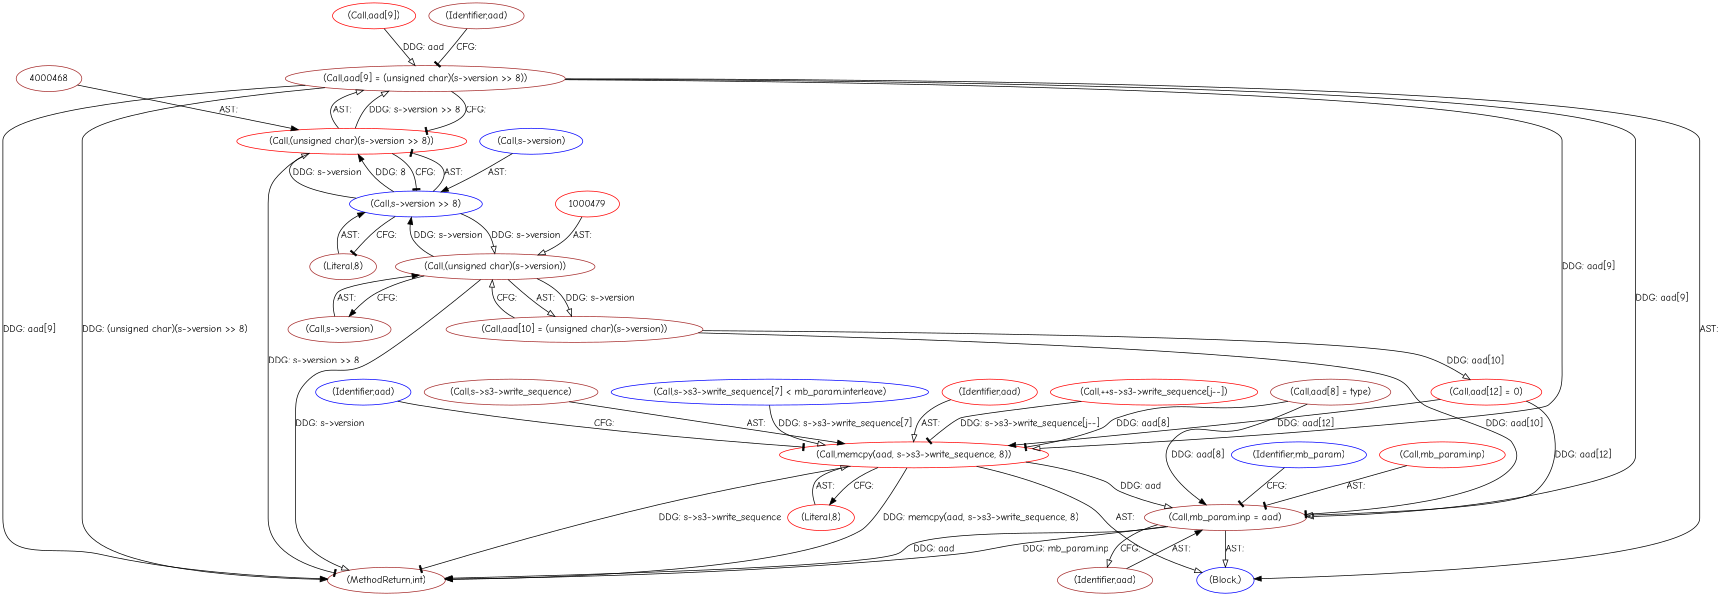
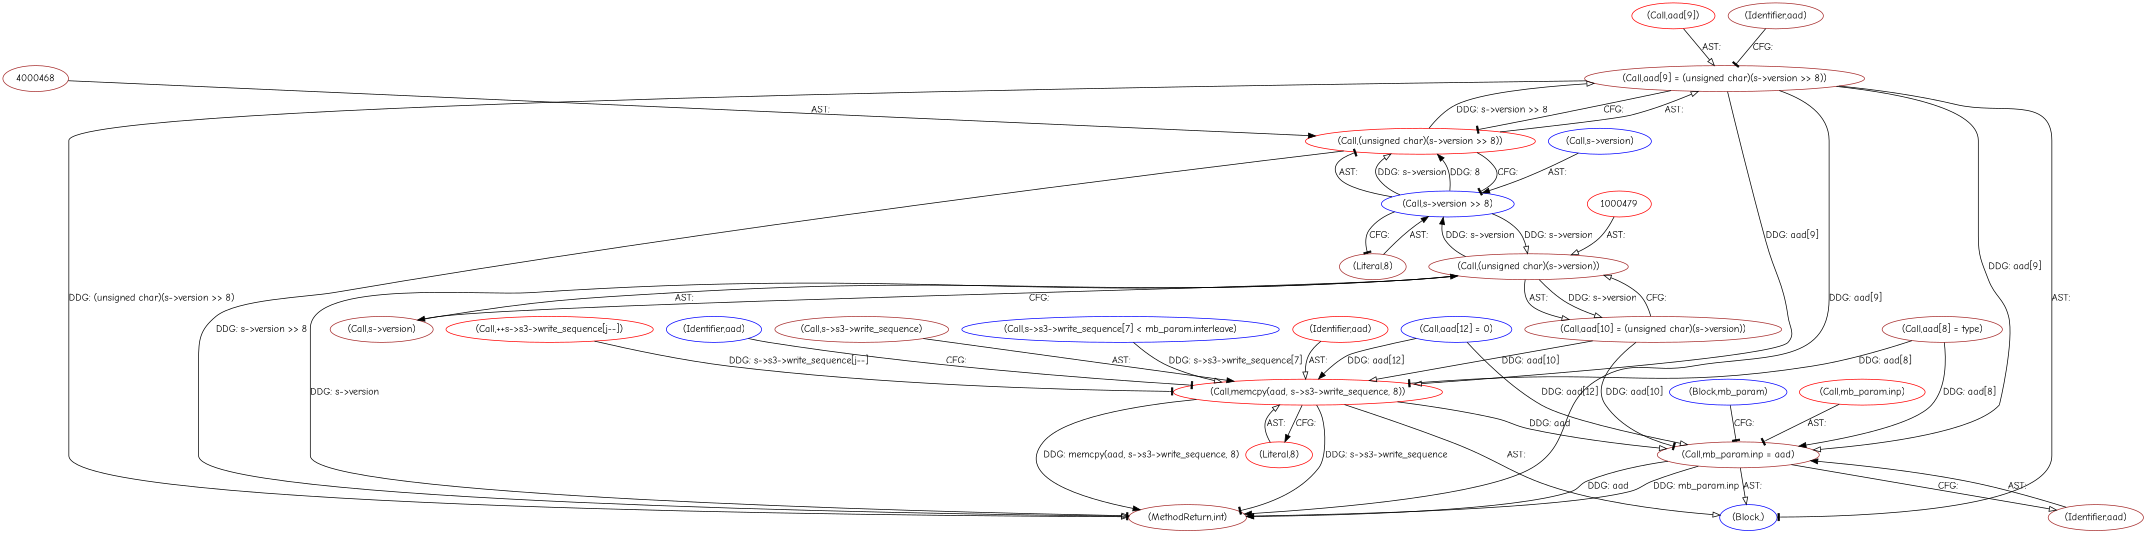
  digraph {
    fontname="Comic Neue"
    node [color=brown fontname="Comic Neue"]
    edge [arrowhead=onormal fontname="Comic Neue"]
    n1 [label="(Call,aad[9] = (unsigned char)(s->version >> 8))"]
    n2 [color=red label="(Call,(unsigned char)(s->version >> 8))"]
    n3 [color=red label="(Call,memcpy(aad, s->s3->write_sequence, 8))"]
    n4 [label="(Call,mb_param.inp = aad)"]
    n5 [label="(MethodReturn,int)"]
    n6 [color=blue label="(Block,)"]
    n7 [color=blue label="(Call,s->version >> 8)"]
    n8 [color=red label="(Literal,8)"]
    n9 [label="(Identifier,aad)"]
    n10 [label="(Call,(unsigned char)(s->version))"]
    n11 [label="(Literal,8)"]
    n12 [label="(Call,aad[10] = (unsigned char)(s->version))"]
    n13 [label="(Call,s->version)"]
    n14 [color=blue label="(Call,s->s3->write_sequence[7] < mb_param.interleave)"]
-   n15 [color=blue label="(Identifier,mb_param)"]
+   n15 [color=blue label="(Block,mb_param)"]
    n16 [label="(Call,s->s3->write_sequence)"]
-   n17 [color=red label="(Call,aad[12] = 0)"]
+   n17 [color=blue label="(Call,aad[12] = 0)"]
    n18 [label="(Call,aad[8] = type)"]
    n19 [color=red label="(Call,aad[9])"]
    n20 [color=red label="(Identifier,aad)"]
    n21 [color=blue label="(Call,s->version)"]
    n22 [label="(Identifier,aad)"]
    n23 [color=red label="(Call,mb_param.inp)"]
    n24 [color=red label="(Call,++s->s3->write_sequence[j--])"]
    n25 [color=blue label="(Identifier,aad)"]
    n26 [label=4000468]
    1000479 [color=red]
    n1 -> n2 [arrowhead=tee label="CFG: "]
    n1 -> n3 [label="DDG: aad[9]"]
    n1 -> n4 [label="DDG: aad[9]"]
    n1 -> n5 [label="DDG: (unsigned char)(s->version >> 8)"]
    n1 -> n5 [arrowhead=normal label="DDG: aad[9]"]
-   n1 -> n6 [arrowhead=normal label="AST: "]
+   n1 -> n6 [arrowhead=tee label="AST: "]
    n2 -> n1 [label="AST: "]
    n2 -> n1 [label="DDG: s->version >> 8"]
    n2 -> n5 [arrowhead=tee label="DDG: s->version >> 8"]
    n2 -> n7 [arrowhead=tee label="CFG: "]
    n3 -> n4 [label="DDG: aad"]
    n3 -> n5 [arrowhead=normal label="DDG: memcpy(aad, s->s3->write_sequence, 8)"]
    n3 -> n5 [arrowhead=tee label="DDG: s->s3->write_sequence"]
    n3 -> n6 [label="AST: "]
    n3 -> n8 [arrowhead=normal label="CFG: "]
    n4 -> n5 [arrowhead=normal label="DDG: aad"]
    n4 -> n5 [label="DDG: mb_param.inp"]
    n4 -> n6 [label="AST: "]
    n4 -> n9 [label="CFG: "]
    n7 -> n2 [arrowhead=tee label="AST: "]
    n7 -> n2 [label="DDG: s->version"]
    n7 -> n2 [arrowhead=normal label="DDG: 8"]
    n7 -> n10 [label="DDG: s->version"]
    n7 -> n11 [arrowhead=tee label="CFG: "]
    n8 -> n3 [label="AST: "]
    n9 -> n4 [arrowhead=normal label="AST: "]
    n10 -> n5 [label="DDG: s->version"]
    n10 -> n7 [arrowhead=normal label="DDG: s->version"]
    n10 -> n12 [label="AST: "]
    n10 -> n12 [label="DDG: s->version"]
    n10 -> n13 [arrowhead=normal label="CFG: "]
    n11 -> n7 [arrowhead=normal label="AST: "]
-   n12 -> n17 [label="DDG: aad[10]"]
+   n12 -> n3 [label="DDG: aad[10]"]
    n12 -> n4 [arrowhead=tee label="DDG: aad[10]"]
    n12 -> n10 [label="CFG: "]
    n13 -> n10 [arrowhead=normal label="AST: "]
    n14 -> n3 [label="DDG: s->s3->write_sequence[7]"]
    n15 -> n4 [arrowhead=tee label="CFG: "]
    n16 -> n3 [arrowhead=normal label="AST: "]
    n17 -> n3 [arrowhead=normal label="DDG: aad[12]"]
    n17 -> n4 [label="DDG: aad[12]"]
    n18 -> n3 [arrowhead=tee label="DDG: aad[8]"]
    n18 -> n4 [arrowhead=normal label="DDG: aad[8]"]
-   n19 -> n1 [label="DDG: aad"]
+   n19 -> n1 [label="AST: "]
    n20 -> n3 [label="AST: "]
    n21 -> n7 [arrowhead=normal label="AST: "]
    n22 -> n1 [arrowhead=tee label="CFG: "]
    n23 -> n4 [arrowhead=tee label="AST: "]
    n24 -> n3 [arrowhead=tee label="DDG: s->s3->write_sequence[j--]"]
    n25 -> n3 [arrowhead=tee label="CFG: "]
    n26 -> n2 [arrowhead=normal label="AST: "]
    1000479 -> n10 [label="AST: "]
  }
